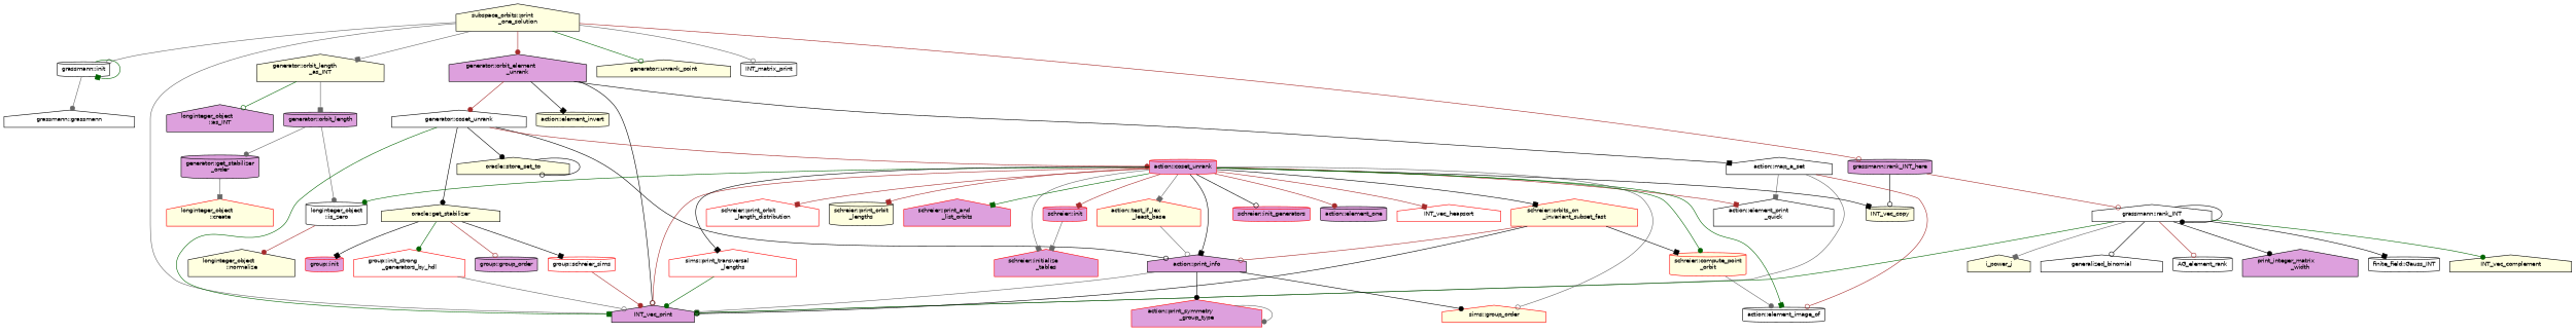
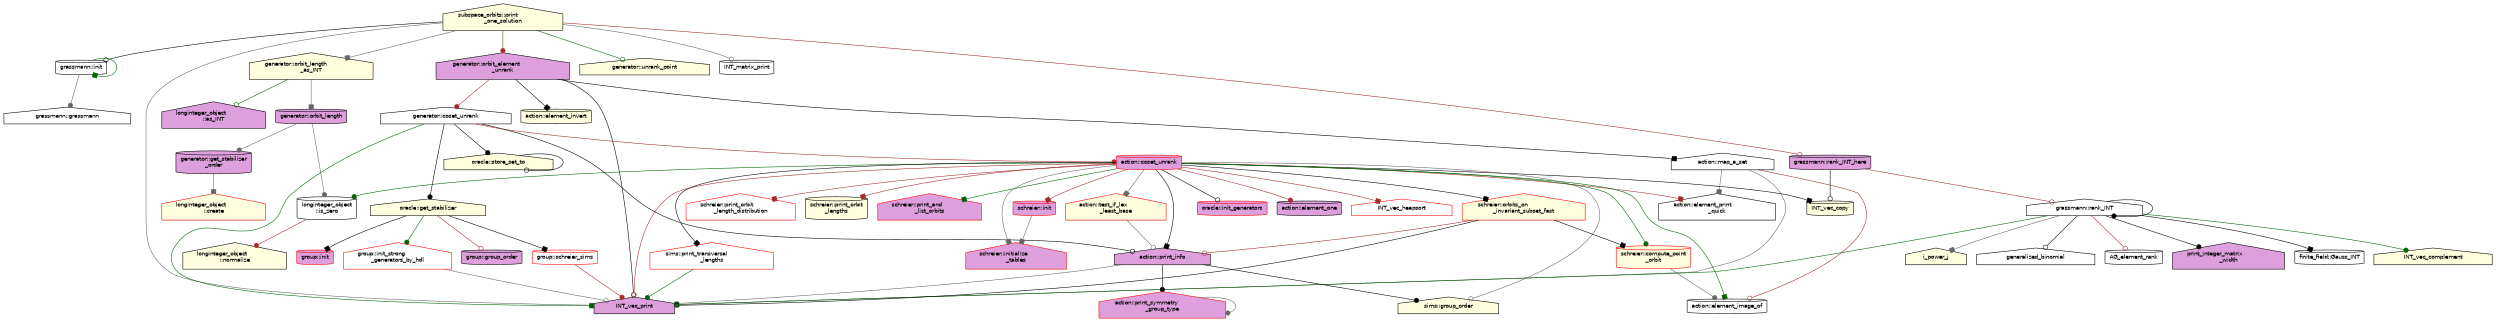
  digraph {
    rankdir=TB
    node [color=black fillcolor=white fontname=Helvetica fontsize=10 shape=house style=filled]
    edge [arrowhead=box color=black fontname=Helvetica fontsize=10 labelfontname=Helvetica labelfontsize=10 style=solid]
    n1 [fillcolor=lightyellow fontcolor=black height=0.2 label="subspace_orbits::print\l_one_solution" width=0.4]
    n2 [height=0.2 label="grassmann::init" shape=cylinder width=0.4]
    n3 [fillcolor=plum height=0.2 label=INT_vec_print width=0.4]
    n4 [fillcolor=lightyellow height=0.2 label="generator::orbit_length\l_as_INT" width=0.4]
    n5 [fillcolor=plum height=0.2 label="generator::orbit_element\l_unrank" width=0.4]
    n6 [fillcolor=lightyellow height=0.2 label="generator::unrank_point" width=0.4]
    n7 [height=0.2 label=INT_matrix_print shape=cylinder width=0.4]
    n8 [fillcolor=plum height=0.2 label="grassmann::rank_INT_here" shape=cylinder width=0.4]
    n9 [height=0.2 label="grassmann::grassmann" width=0.4]
    n10 [fillcolor=plum height=0.2 label="generator::orbit_length" shape=cylinder width=0.4]
    n11 [fillcolor=plum height=0.2 label="longinteger_object\l::as_INT" width=0.4]
    n12 [height=0.2 label="generator::coset_unrank" width=0.4]
    n13 [fillcolor=lightyellow height=0.2 label="action::element_invert" shape=cylinder width=0.4]
    n14 [height=0.2 label="action::map_a_set" width=0.4]
    n15 [fillcolor=lightyellow height=0.2 label=INT_vec_copy shape=cylinder width=0.4]
    n16 [height=0.2 label="grassmann::rank_INT" width=0.4]
    n17 [fillcolor=plum height=0.2 label="generator::get_stabilizer\l_order" shape=cylinder width=0.4]
    n18 [height=0.2 label="longinteger_object\l::is_zero" shape=cylinder width=0.4]
    n19 [color=red fillcolor=lightyellow height=0.2 label="longinteger_object\l::create" width=0.4]
    n20 [fillcolor=lightyellow height=0.2 label="longinteger_object\l::normalize" width=0.4]
    n21 [fillcolor=plum height=0.2 label="action::print_info" width=0.4]
    n22 [fillcolor=lightyellow height=0.2 label="oracle::store_set_to" width=0.4]
    n23 [fillcolor=lightyellow height=0.2 label="oracle::get_stabilizer" width=0.4]
    n24 [color=red fillcolor=plum height=0.2 label="action::coset_unrank" shape=cylinder width=0.4]
    n25 [height=0.2 label="action::element_print\l_quick" width=0.4]
    n26 [height=0.2 label="action::element_image_of" shape=cylinder width=0.4]
    n27 [color=red fillcolor=plum height=0.2 label="action::print_symmetry\l_group_type" width=0.4]
-   n28 [color=red fillcolor=lightyellow height=0.2 label="sims::group_order" width=0.4]
+   n28 [fillcolor=lightyellow height=0.2 label="sims::group_order" width=0.4]
    n29 [color=red fillcolor=plum height=0.2 label="group::init" shape=cylinder width=0.4]
    n30 [color=red height=0.2 label="group::init_strong\l_generators_by_hdl" width=0.4]
    n31 [color=red height=0.2 label="group::schreier_sims" shape=cylinder width=0.4]
    n32 [fillcolor=plum height=0.2 label="group::group_order" shape=cylinder width=0.4]
    n33 [color=red fillcolor=lightyellow height=0.2 label="action::test_if_lex\l_least_base" width=0.4]
    n34 [color=red height=0.2 label="sims::print_transversal\l_lengths" width=0.4]
    n35 [color=red fillcolor=plum height=0.2 label="schreier::init" shape=cylinder width=0.4]
    n36 [color=red fillcolor=plum height=0.2 label="schreier::initialize\l_tables" width=0.4]
-   n37 [color=red fillcolor=plum height=0.2 label="schreier::init_generators" shape=cylinder width=0.4]
+   n37 [color=red fillcolor=plum height=0.2 label="oracle::init_generators" shape=cylinder width=0.4]
    n38 [fillcolor=plum height=0.2 label="action::element_one" shape=cylinder width=0.4]
    n39 [color=red height=0.2 label=INT_vec_heapsort width=0.4]
    n40 [color=red fillcolor=lightyellow height=0.2 label="schreier::compute_point\l_orbit" shape=cylinder width=0.4]
    n41 [color=red fillcolor=lightyellow height=0.2 label="schreier::orbits_on\l_invariant_subset_fast" width=0.4]
    n42 [color=red height=0.2 label="schreier::print_orbit\l_length_distribution" width=0.4]
    n43 [fillcolor=lightyellow height=0.2 label="schreier::print_orbit\l_lengths" shape=cylinder width=0.4]
    n44 [color=red fillcolor=plum height=0.2 label="schreier::print_and\l_list_orbits" width=0.4]
    n45 [fillcolor=plum height=0.2 label="print_integer_matrix\l_width" width=0.4]
    n46 [height=0.2 label="finite_field::Gauss_INT" shape=cylinder width=0.4]
    n47 [fillcolor=lightyellow height=0.2 label=INT_vec_complement width=0.4]
    n48 [fillcolor=lightyellow height=0.2 label=i_power_j width=0.4]
    n49 [height=0.2 label=generalized_binomial width=0.4]
    n50 [height=0.2 label=AG_element_rank shape=cylinder width=0.4]
-   n1 -> n2 [arrowhead=odot color=gray40]
+   n1 -> n2 [arrowhead=odot]
    n1 -> n3 [arrowhead=odot color=gray40]
    n1 -> n4 [color=gray40]
    n1 -> n5 [arrowhead=dot color=brown]
    n1 -> n6 [arrowhead=odot color=darkgreen]
    n1 -> n7 [arrowhead=odot color=gray40]
    n1 -> n8 [arrowhead=odot color=brown]
    n2 -> n2 [color=darkgreen]
    n2 -> n9 [arrowhead=dot color=gray40]
    n4 -> n10 [color=gray40]
    n4 -> n11 [arrowhead=odot color=darkgreen]
    n5 -> n3 [arrowhead=odot]
    n5 -> n12 [arrowhead=dot color=brown]
    n5 -> n13
    n5 -> n14
    n8 -> n15 [arrowhead=odot]
    n8 -> n16 [arrowhead=odot color=brown]
    n10 -> n17 [arrowhead=dot color=gray40]
    n10 -> n18 [arrowhead=dot color=gray40]
    n12 -> n3 [color=darkgreen]
    n12 -> n21 [arrowhead=odot]
    n12 -> n22 [arrowhead=dot]
    n12 -> n23 [arrowhead=dot]
    n12 -> n24 [arrowhead=dot color=brown]
    n14 -> n3 [arrowhead=dot color=gray40]
    n14 -> n25 [color=gray40]
    n14 -> n26 [arrowhead=odot color=brown]
    n16 -> n3 [color=darkgreen]
    n16 -> n16 [arrowhead=dot]
    n16 -> n45 [arrowhead=dot]
    n16 -> n46
    n16 -> n47 [arrowhead=dot color=darkgreen]
    n16 -> n48 [color=gray40]
    n16 -> n49 [arrowhead=odot]
    n16 -> n50 [arrowhead=odot color=brown]
    n17 -> n19 [color=gray40]
    n18 -> n20 [arrowhead=dot color=brown]
    n21 -> n3 [arrowhead=odot color=gray40]
    n21 -> n27 [arrowhead=dot]
    n21 -> n28 [arrowhead=dot]
    n22 -> n22 [arrowhead=odot]
    n23 -> n29
    n23 -> n30 [arrowhead=dot color=darkgreen]
    n23 -> n31
    n23 -> n32 [arrowhead=odot color=brown]
    n24 -> n3 [arrowhead=odot color=brown]
    n24 -> n15
    n24 -> n18 [arrowhead=dot color=darkgreen]
    n24 -> n21
    n24 -> n25 [color=brown]
    n24 -> n26 [color=darkgreen]
    n24 -> n28 [arrowhead=odot color=gray40]
    n24 -> n33 [color=gray40]
    n24 -> n34
    n24 -> n35 [color=brown]
    n24 -> n36 [color=gray40]
    n24 -> n37 [arrowhead=odot]
    n24 -> n38 [arrowhead=dot color=brown]
    n24 -> n39 [color=brown]
    n24 -> n40 [arrowhead=dot color=darkgreen]
    n24 -> n41
    n24 -> n42 [color=brown]
    n24 -> n43 [color=brown]
    n24 -> n44 [color=darkgreen]
    n27 -> n27 [arrowhead=dot color=gray40]
    n30 -> n3 [arrowhead=odot color=gray40]
    n31 -> n3 [arrowhead=dot color=brown]
    n33 -> n21 [arrowhead=odot color=gray40]
    n34 -> n3 [arrowhead=dot color=darkgreen]
    n35 -> n36 [color=gray40]
    n40 -> n26 [arrowhead=dot color=gray40]
    n41 -> n3 [arrowhead=odot]
    n41 -> n21 [arrowhead=odot color=brown]
    n41 -> n40
  }
